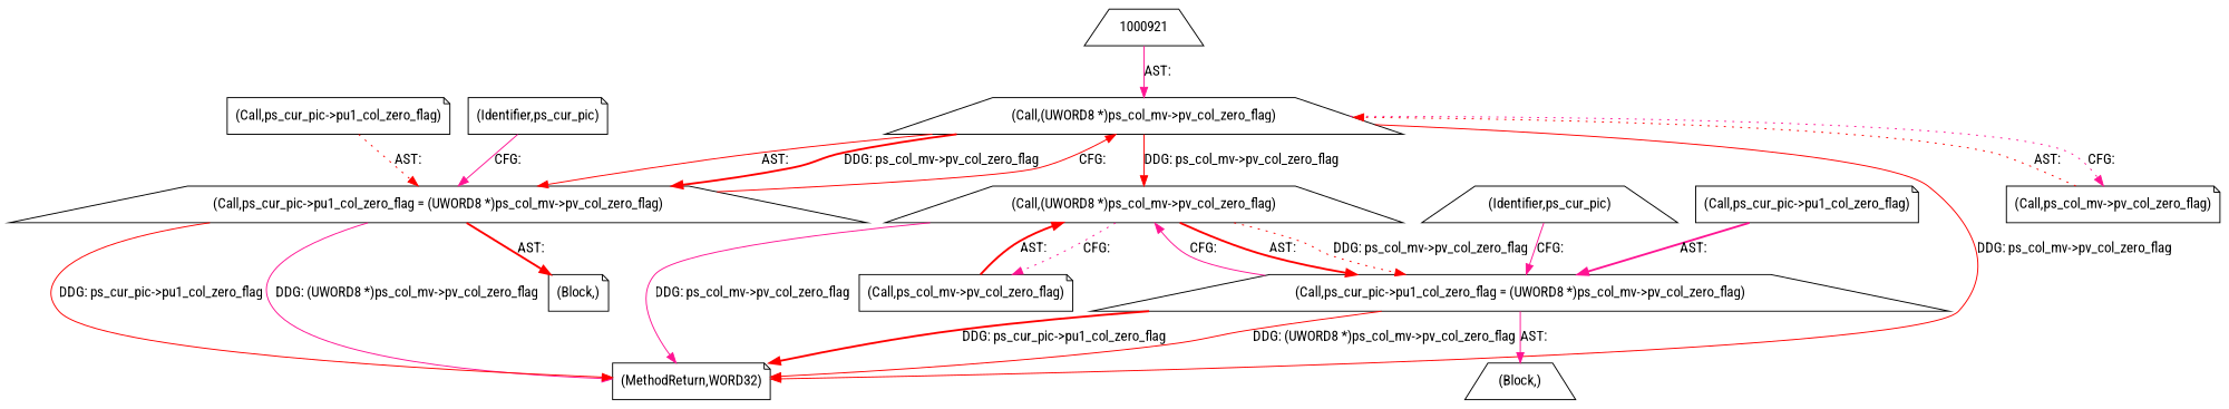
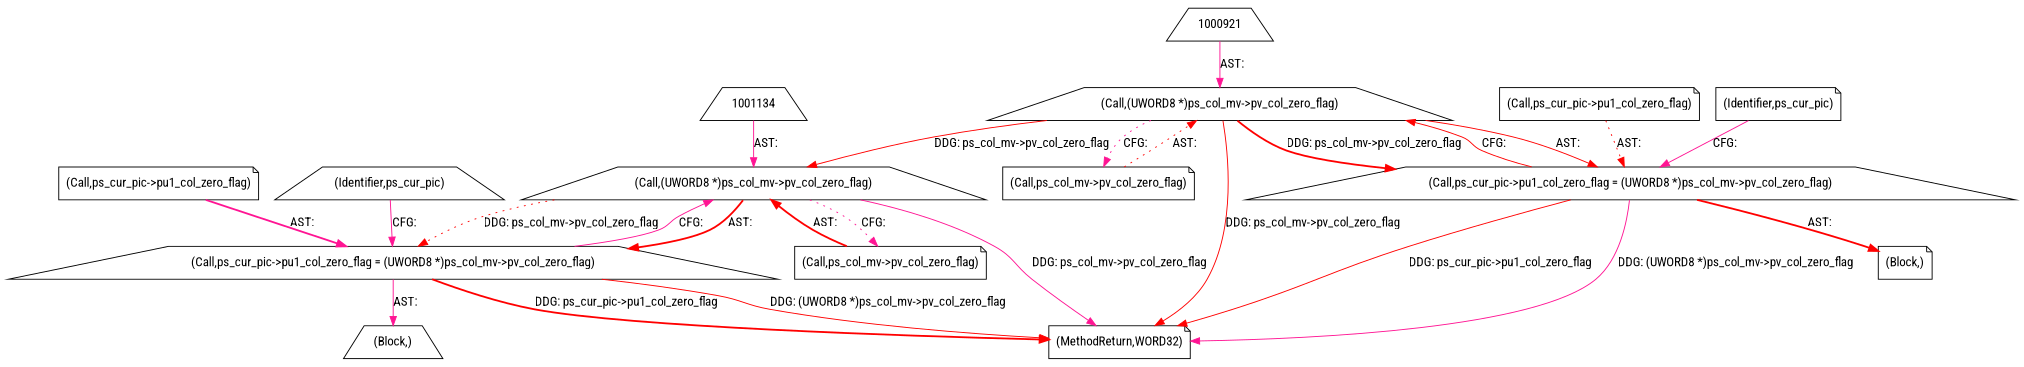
  digraph {
    fontname="Roboto Condensed"
    node [shape=trapezium fontname="Roboto Condensed"]
    edge [color=red style=solid fontname="Roboto Condensed"]
    n1 [label="(Call,(UWORD8 *)ps_col_mv->pv_col_zero_flag)"]
    n2 [label="(Call,ps_cur_pic->pu1_col_zero_flag = (UWORD8 *)ps_col_mv->pv_col_zero_flag)"]
    n3 [label="(Call,(UWORD8 *)ps_col_mv->pv_col_zero_flag)"]
    n4 [label="(Call,ps_col_mv->pv_col_zero_flag)" shape=note]
    n5 [label="(MethodReturn,WORD32)" shape=note]
    n6 [label="(Block,)" shape=note]
    n7 [label="(Call,ps_cur_pic->pu1_col_zero_flag = (UWORD8 *)ps_col_mv->pv_col_zero_flag)"]
    n8 [label="(Call,ps_col_mv->pv_col_zero_flag)" shape=note]
    n9 [label="(Block,)"]
    n10 [label="(Call,ps_cur_pic->pu1_col_zero_flag)" shape=note]
    n11 [label="(Identifier,ps_cur_pic)"]
    n12 [label="(Identifier,ps_cur_pic)" shape=note]
    n13 [label="(Call,ps_cur_pic->pu1_col_zero_flag)" shape=note]
    1000921
+   1001134
    n1 -> n2 [label="AST: "]
    n1 -> n2 [label="DDG: ps_col_mv->pv_col_zero_flag" style=bold]
    n1 -> n3 [label="DDG: ps_col_mv->pv_col_zero_flag"]
    n1 -> n4 [label="CFG: " color=deeppink style=dotted]
    n1 -> n5 [label="DDG: ps_col_mv->pv_col_zero_flag"]
    n2 -> n1 [label="CFG: "]
    n2 -> n5 [label="DDG: (UWORD8 *)ps_col_mv->pv_col_zero_flag" color=deeppink]
    n2 -> n5 [label="DDG: ps_cur_pic->pu1_col_zero_flag"]
    n2 -> n6 [label="AST: " style=bold]
    n3 -> n5 [label="DDG: ps_col_mv->pv_col_zero_flag" color=deeppink]
    n3 -> n7 [label="AST: " style=bold]
    n3 -> n7 [label="DDG: ps_col_mv->pv_col_zero_flag" style=dotted]
    n3 -> n8 [label="CFG: " color=deeppink style=dotted]
    n4 -> n1 [label="AST: " style=dotted]
    n7 -> n3 [label="CFG: " color=deeppink]
    n7 -> n5 [label="DDG: ps_cur_pic->pu1_col_zero_flag" style=bold]
    n7 -> n5 [label="DDG: (UWORD8 *)ps_col_mv->pv_col_zero_flag"]
    n7 -> n9 [label="AST: " color=deeppink]
    n8 -> n3 [label="AST: " style=bold]
    n10 -> n2 [label="AST: " style=dotted]
    n11 -> n7 [label="CFG: " color=deeppink]
    n12 -> n2 [label="CFG: " color=deeppink]
    n13 -> n7 [label="AST: " color=deeppink style=bold]
    1000921 -> n1 [label="AST: " color=deeppink]
+   1001134 -> n3 [label="AST: " color=deeppink]
  }
